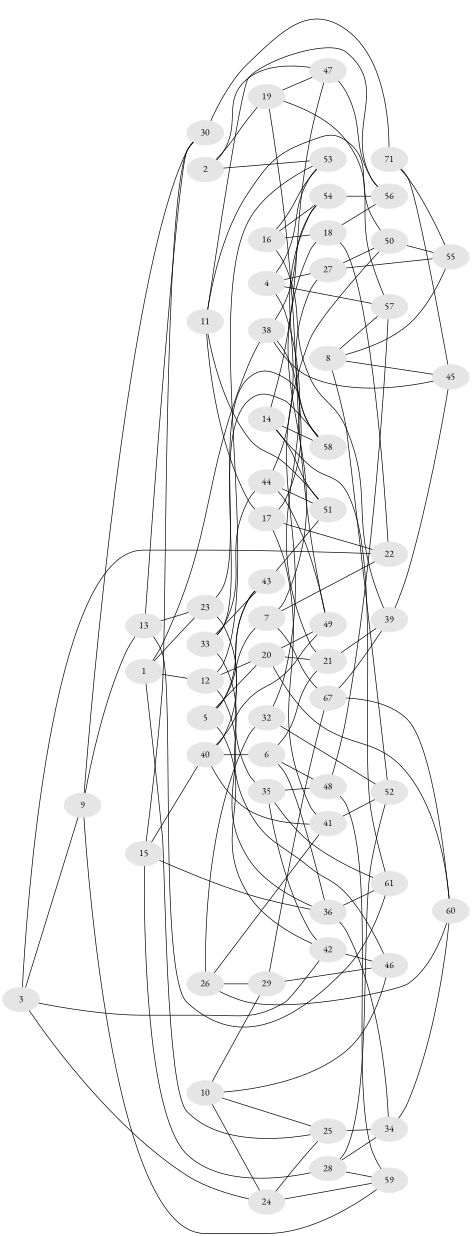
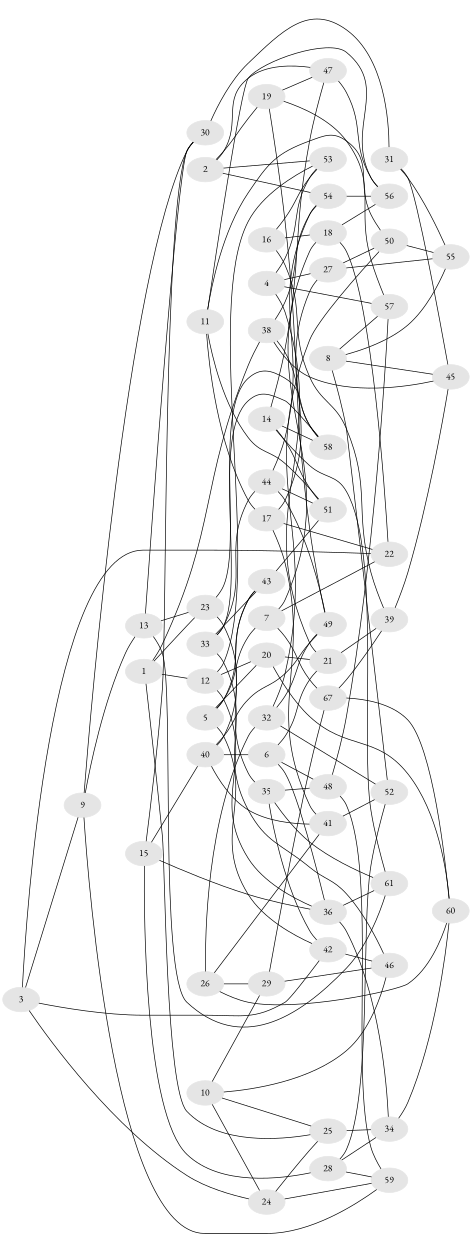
  graph {
    fontname="EB Garamond"
    rankdir=LR
    node [color=gray90 fontname="EB Garamond" style=filled]
    edge [fontname="EB Garamond"]
    1
    12
    23
    25
    38
    53
    20
    36
    58
    35
    34
    45
    54
    2
    19
    47
    6
    21
    48
    57
    49
    56
    3
    9
    22
    24
    42
    13
    30
    59
    46
    4
    27
    39
    55
    50
    5
    7
    43
    18
    n41 [label=67]
    60
    51
    61
    8
    52
-   31 [label=71]
+   31
    10
    29
    11
    17
    41
    14
    15
    28
    40
    16
    26
    32
    33
    44
    1 -- 12
    1 -- 23
    1 -- 25
    1 -- 38
    12 -- 53
    12 -- 20
    12 -- 36
    23 -- 58
    23 -- 35
    25 -- 34
    38 -- 58
    38 -- 45
    38 -- 54
    20 -- 21
    20 -- 60
    36 -- 34
    36 -- 61
    35 -- 48
    35 -- 42
    35 -- 61
    34 -- 60
    54 -- 56
    2 -- 53
    2 -- 19
    2 -- 47
    19 -- 47
    19 -- 57
    19 -- 49
    47 -- 56
    6 -- 36
    6 -- 21
    6 -- 48
    21 -- 39
    48 -- 57
    48 -- 59
    3 -- 9
    3 -- 22
    3 -- 24
    3 -- 42
    9 -- 13
    9 -- 30
    9 -- 59
    24 -- 25
    24 -- 59
    42 -- 46
    13 -- 23
    13 -- 30
    13 -- 61
    30 -- 31
    4 -- 53
    4 -- 21
    4 -- 57
    4 -- 27
    27 -- 55
    27 -- 50
    39 -- 45
    50 -- 55
    5 -- 20
    5 -- 42
    5 -- 7
    5 -- 43
    7 -- 22
    7 -- 18
    7 -- n41
    43 -- 51
    18 -- 56
    18 -- 22
    n41 -- 39
    n41 -- 60
    8 -- 45
    8 -- 57
    8 -- 55
    8 -- 52
    31 -- 45
    31 -- 55
    10 -- 25
    10 -- 24
    10 -- 46
    10 -- 29
    29 -- 46
    29 -- n41
    11 -- 56
    11 -- 50
    11 -- 51
    11 -- 17
    17 -- 22
    17 -- 27
    17 -- 41
    41 -- 52
    14 -- 58
    14 -- 47
    14 -- 51
    14 -- 61
    15 -- 36
    15 -- 30
    15 -- 28
    15 -- 40
    28 -- 34
    28 -- 59
    28 -- 52
    40 -- 6
    40 -- 49
    40 -- 43
    40 -- 41
    16 -- 53
-   16 -- 54
+   2 -- 54
    16 -- 39
    16 -- 18
    26 -- 60
    26 -- 29
    26 -- 41
    26 -- 32
-   20 -- 49
+   32 -- 49
    32 -- 50
    32 -- 52
    33 -- 58
    33 -- 46
    33 -- 43
    33 -- 44
    44 -- 54
    44 -- 49
    44 -- 51
  }
